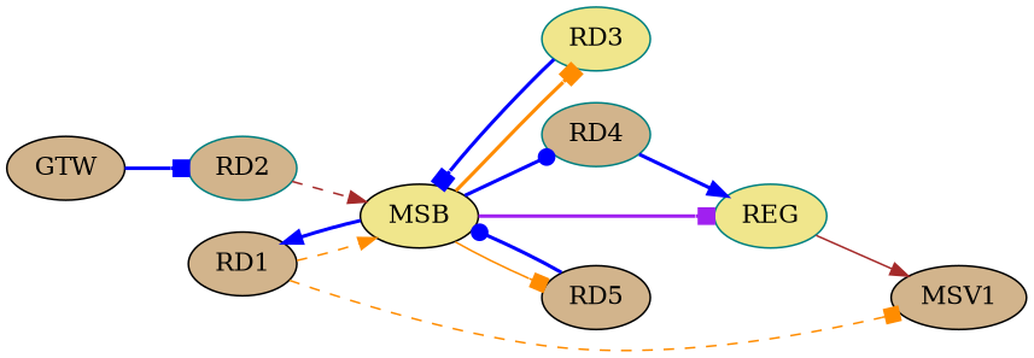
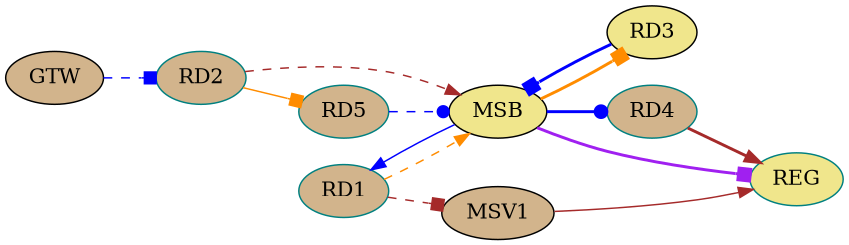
  strict digraph {
    rankdir=LR
    node [color=teal fillcolor=tan style=filled]
    edge [arrowhead=box color=blue style=bold]
-   n1 [color=black label=RD1]
+   n1 [label=RD1]
    n2 [color=black fillcolor=khaki label=MSB]
    n3 [color=black label=MSV1]
-   n4 [fillcolor=khaki label=RD3]
+   n4 [color=black fillcolor=khaki label=RD3]
    n5 [label=RD4]
    n6 [fillcolor=khaki label=REG]
-   n7 [color=black label=RD5]
+   n7 [label=RD5]
    n8 [label=RD2]
    n9 [color=black label=GTW]
    n1 -> n2 [arrowhead=normal color=darkorange style=dashed]
-   n1 -> n3 [color=darkorange style=dashed]
-   n2 -> n1 [arrowhead=normal]
+   n1 -> n3 [color=brown style=dashed]
+   n2 -> n1 [arrowhead=normal style=solid]
    n2 -> n4 [color=darkorange]
    n2 -> n5 [arrowhead=dot]
    n2 -> n6 [color=purple]
-   n2 -> n7 [color=darkorange style=solid]
-   n6 -> n3 [arrowhead=normal color=brown style=solid]
+   n8 -> n7 [color=darkorange style=solid]
+   n3 -> n6 [arrowhead=normal color=brown style=solid]
    n4 -> n2
-   n5 -> n6 [arrowhead=normal]
-   n7 -> n2 [arrowhead=dot]
+   n5 -> n6 [arrowhead=normal color=brown]
+   n7 -> n2 [arrowhead=dot style=dashed]
    n8 -> n2 [arrowhead=normal color=brown style=dashed]
-   n9 -> n8
+   n9 -> n8 [style=dashed]
  }
